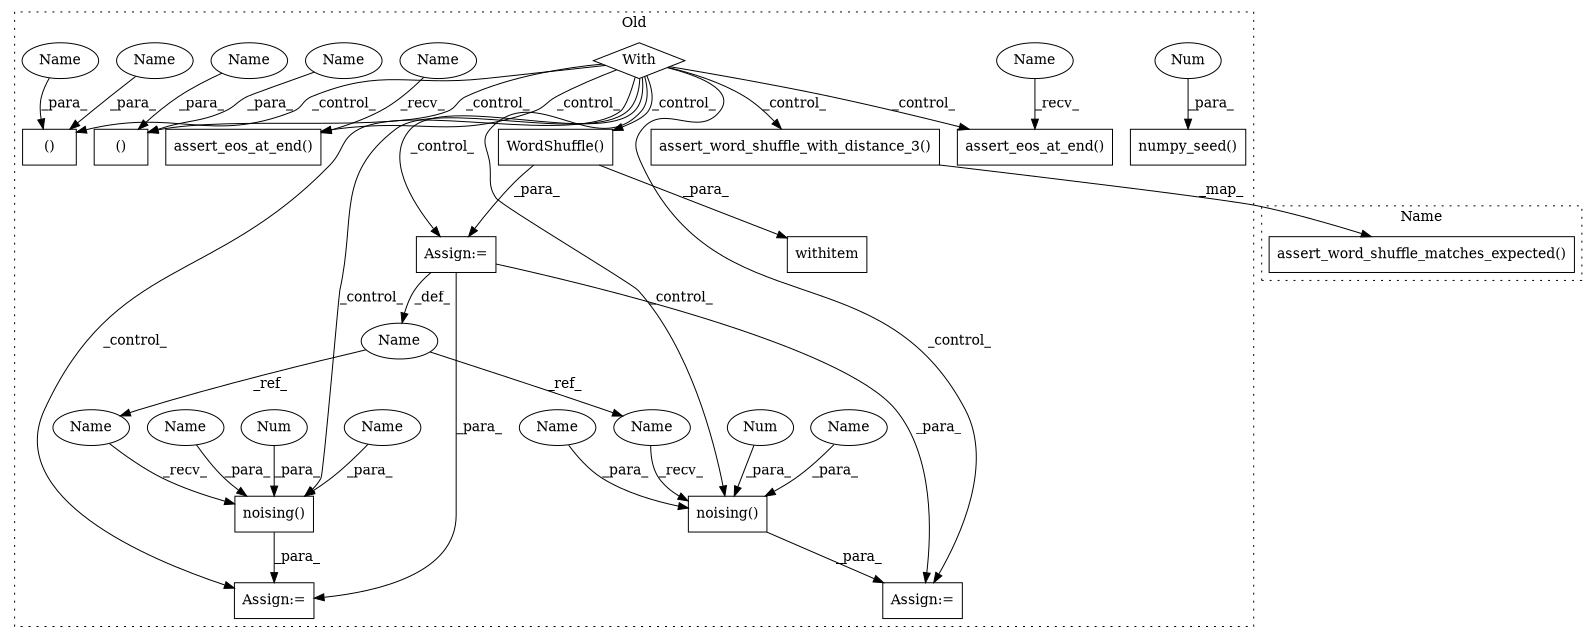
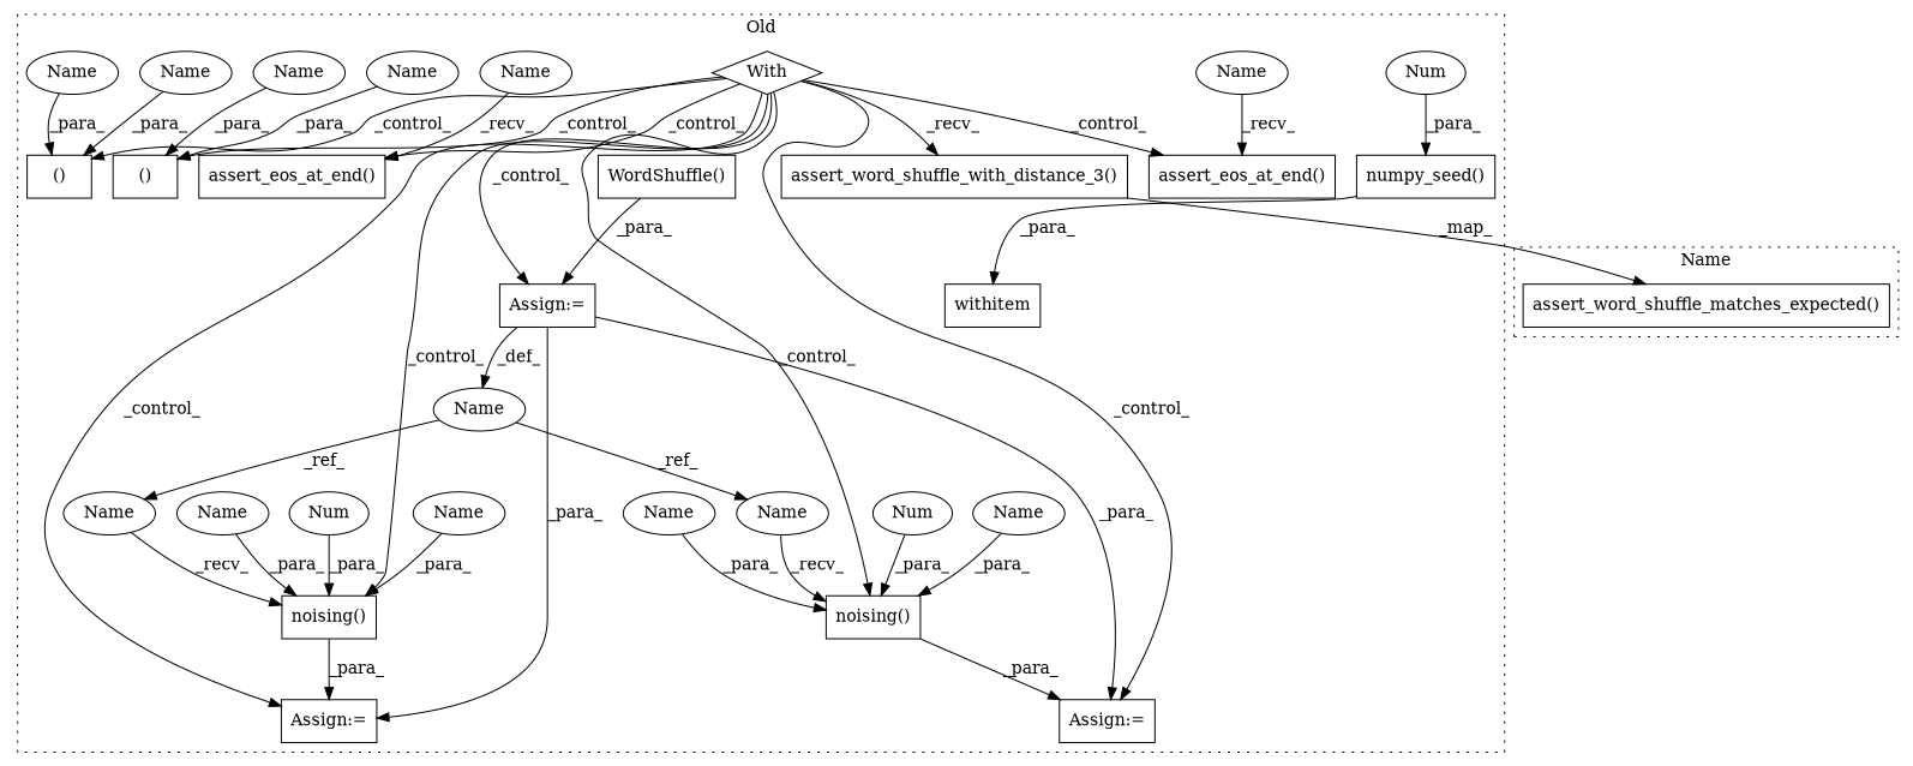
  digraph {
    node [a=87 l=1 s=6702 shape=ellipse]
    n1 [a=75 l=126 label="assert_word_shuffle_with_distance_3()" s=6761 shape=box]
    n2 [a=49 l=10 label=withitem s=6313 shape=box]
    n3 [a=54 l=10 label="()" shape=box]
    n4 [a=75 l="20,1" label="WordShuffle()" s="6369,6394" shape=box]
    n5 [a=54 l=10 label="()" s=6417 shape=box]
    n6 [a=39 l="5,31" label=With s="6308,6323" shape=diamond]
    n7 [a=75 l="21,1" label="noising()" s="6430,6462" shape=box]
    n8 [a=75 l="21,1" label="noising()" s="6715,6747" shape=box]
    n9 [l=12 label=Name s=6354]
    n10 [a=75 l="22,1" label="numpy_seed()" s="6313,6339" shape=box]
    n11 [a=76 label=Num s=6461]
    n12 [a=76 l=4 label=Num s=6335]
    n13 [a=76 label=Num s=6746]
    n14 [a=68 l=13 label="Assign:=" shape=box]
    n15 [a=68 l=3 label="Assign:=" s=6366 shape=box]
    n16 [a=68 l=13 label="Assign:=" s=6417 shape=box]
    n17 [a=75 l=67 label="assert_eos_at_end()" s=6900 shape=box]
    n18 [a=75 l=67 label="assert_eos_at_end()" s=6613 shape=box]
    n19 [l=12 label=Name s=6430]
    n20 [l=12 label=Name s=6715]
    n21 [l=8 label=Name s=6419]
    n22 [l=8 label=Name s=6704]
    n23 [l=5 label=Name s=6739]
    n24 [l=5 label=Name s=6454]
    n25 [l=8 label=Name s=6694]
    n26 [l=8 label=Name s=6409]
    n27 [l=4 label=Name s=6613]
    n28 [l=4 label=Name s=6900]
    n29 [label=Name s=6451]
    n30 [label=Name s=6736]
    n31 [a=75 l=346 label="assert_word_shuffle_matches_expected()" s=6943 shape=box]
    subgraph cluster_1 {
      label=Old
      style=dotted
      n1
      n2
      n3
      n4
      n5
      n6
      n7
      n8
      n9
      n10
      n11
      n12
      n13
      n14
      n15
      n16
      n17
      n18
      n19
      n20
      n21
      n22
      n23
      n24
      n25
      n26
      n27
      n28
      n29
      n30
    }
    subgraph cluster_2 {
      label=Name
      style=dotted
      n31
    }
    n1 -> n31 [label=_map_]
    n4 -> n15 [label=_para_]
-   n6 -> n1 [label=_control_]
+   n6 -> n1 [label=_recv_]
    n6 -> n3 [label=_control_]
-   n6 -> n4 [label=_control_]
    n6 -> n5 [label=_control_]
    n6 -> n7 [label=_control_]
    n6 -> n8 [label=_control_]
    n6 -> n14 [label=_control_]
    n6 -> n15 [label=_control_]
    n6 -> n16 [label=_control_]
    n6 -> n17 [label=_control_]
    n6 -> n18 [label=_control_]
    n7 -> n16 [label=_para_]
    n8 -> n14 [label=_para_]
    n9 -> n19 [label=_ref_]
    n9 -> n20 [label=_ref_]
-   n4 -> n2 [label=_para_]
+   n10 -> n2 [label=_para_]
    n11 -> n7 [label=_para_]
    n12 -> n10 [label=_para_]
    n13 -> n8 [label=_para_]
    n15 -> n9 [label=_def_]
    n15 -> n14 [label=_para_]
    n15 -> n16 [label=_para_]
    n19 -> n7 [label=_recv_]
    n20 -> n8 [label=_recv_]
    n21 -> n5 [label=_para_]
    n22 -> n3 [label=_para_]
    n23 -> n8 [label=_para_]
    n24 -> n7 [label=_para_]
    n25 -> n3 [label=_para_]
    n26 -> n5 [label=_para_]
    n27 -> n18 [label=_recv_]
    n28 -> n17 [label=_recv_]
    n29 -> n7 [label=_para_]
    n30 -> n8 [label=_para_]
  }
